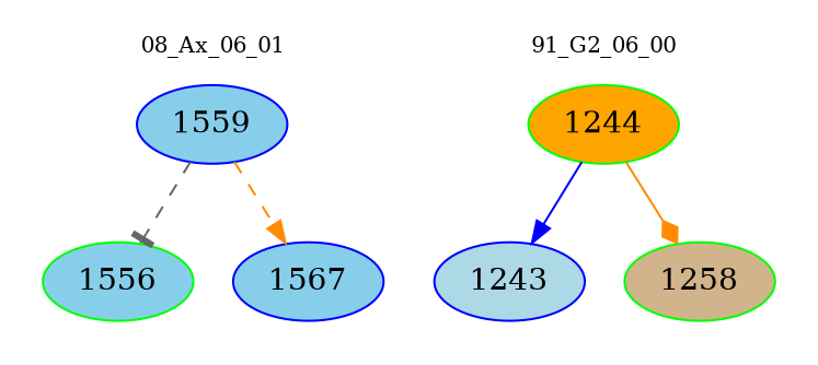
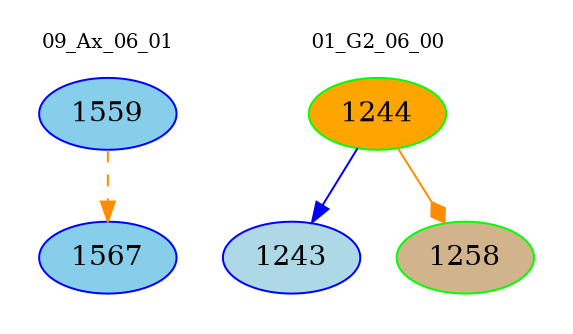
  digraph {
    node [color=blue fillcolor=skyblue style=filled]
    edge [arrowhead=normal color=darkorange style=dashed]
    n1 [label=1559]
-   n2 [color=green label=1556]
    n3 [label=1567]
    n4 [color=green fillcolor=orange label=1244]
    n5 [fillcolor=lightblue label=1243]
    n6 [color=green fillcolor=tan label=1258]
    subgraph cluster_1 {
      color=white
      fontsize=10
-     label="08_Ax_06_01"
+     label="09_Ax_06_01"
      n1
-     n2
      n3
    }
    subgraph cluster_2 {
      color=white
      fontsize=10
-     label="91_G2_06_00"
+     label="01_G2_06_00"
      n4
      n5
      n6
    }
-   n1 -> n2 [arrowhead=tee color=gray40]
    n1 -> n3
    n4 -> n5 [color=blue style=solid]
    n4 -> n6 [arrowhead=diamond style=solid]
  }
